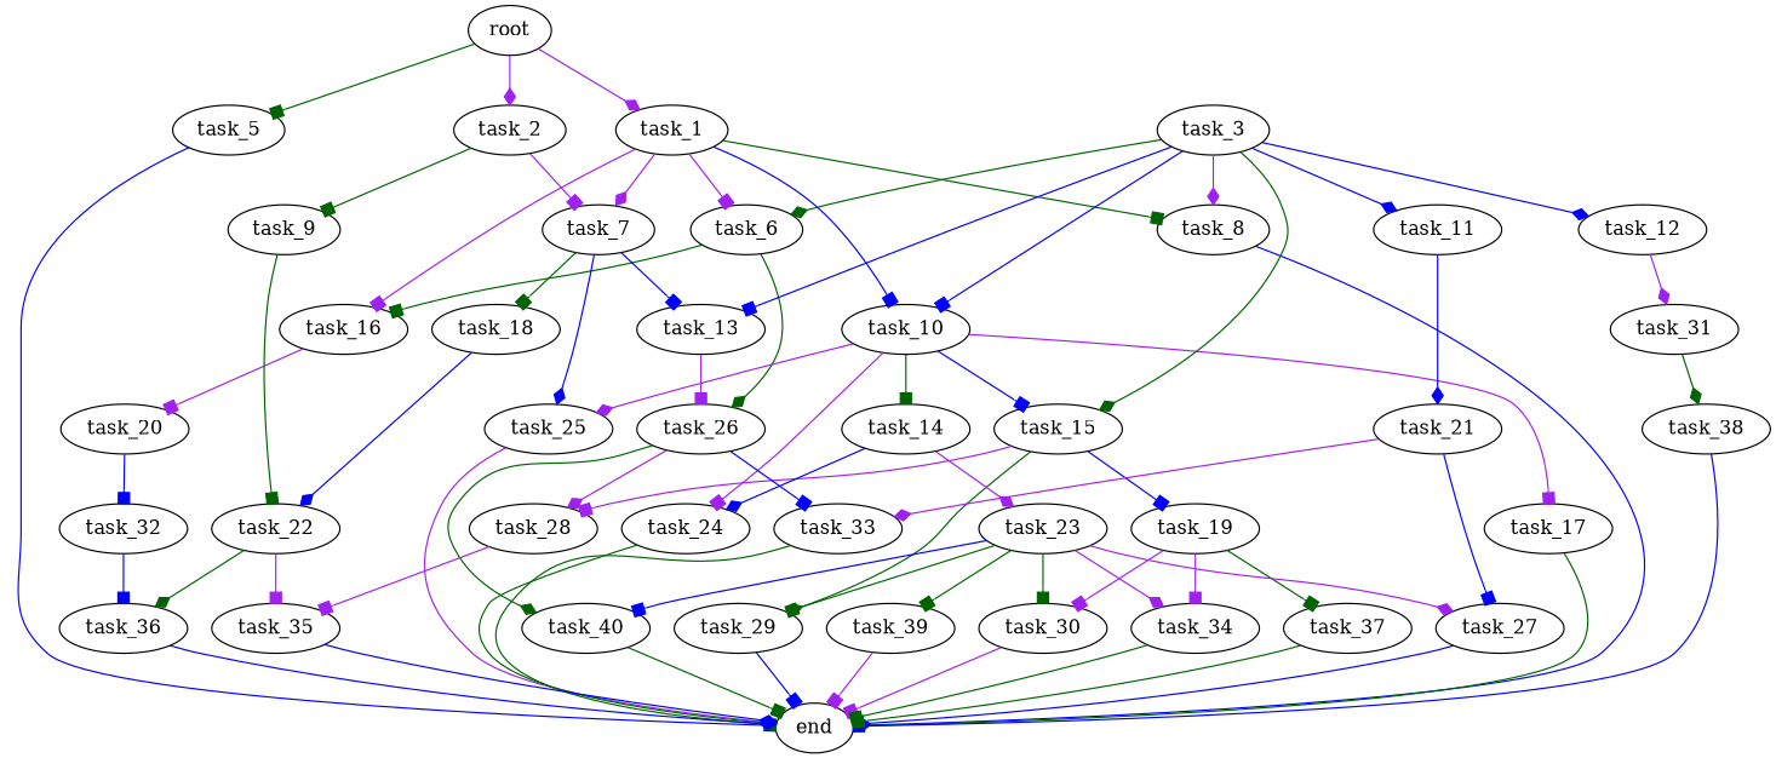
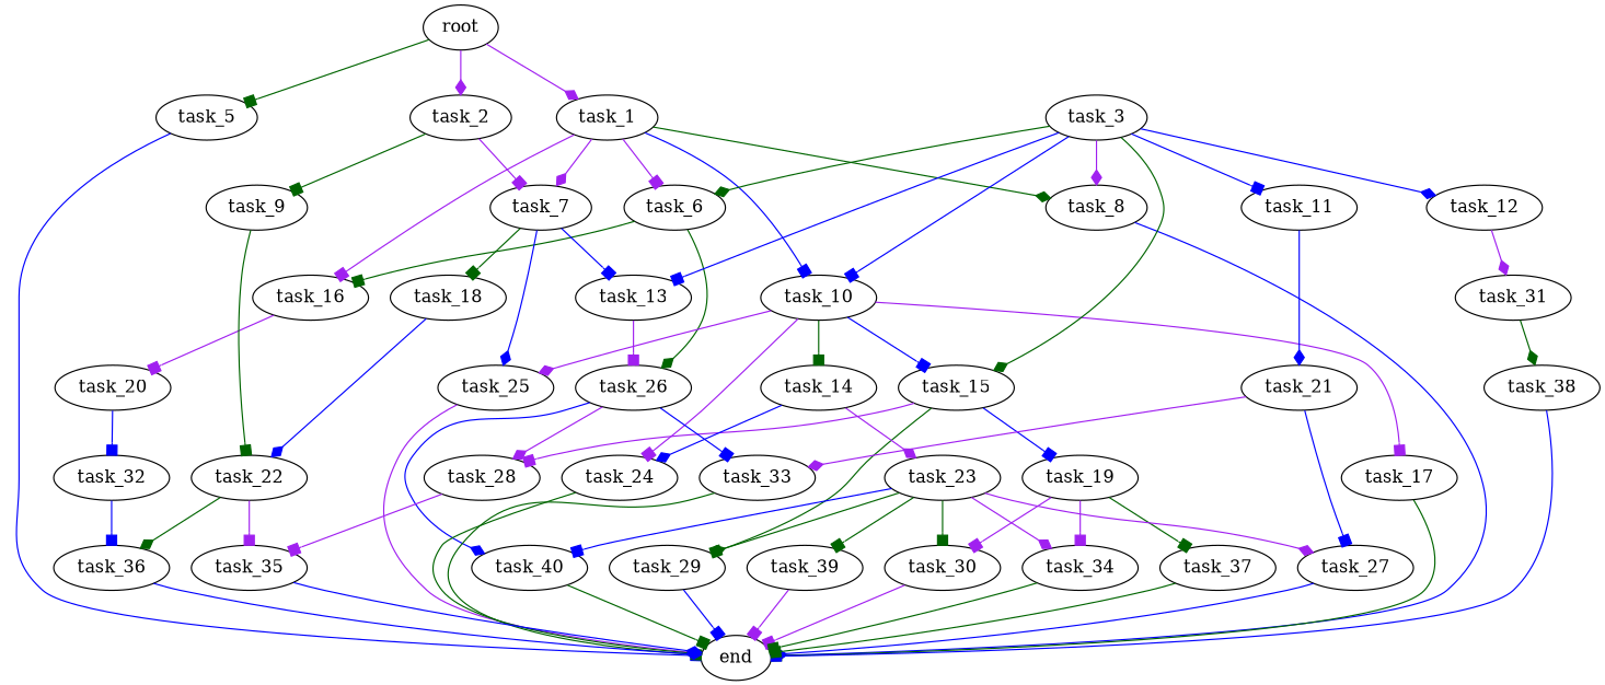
  digraph {
    edge [arrowhead=box color=purple]
    root
    task_1
    task_2
    task_5
    task_6
    task_7
    task_8
    task_10
    task_16
    task_9
    task_3
    task_11
    task_12
    task_13
    task_15
    end
    task_26
    task_18
    task_25
    task_14
    task_17
    task_24
    task_20
    task_22
    task_21
    task_31
    task_19
    task_28
    task_29
    task_33
    task_40
    task_35
    task_36
    task_23
    task_27
    task_38
    task_30
    task_34
    task_39
    task_37
    task_32
    root -> task_1 [arrowhead=diamond]
    root -> task_2 [arrowhead=diamond]
    root -> task_5 [color=darkgreen]
    task_1 -> task_6
    task_1 -> task_7 [arrowhead=diamond]
-   task_1 -> task_8 [color=darkgreen]
+   task_1 -> task_8 [arrowhead=diamond color=darkgreen]
    task_1 -> task_10 [color=blue]
    task_1 -> task_16
    task_2 -> task_7
    task_2 -> task_9 [color=darkgreen]
    task_5 -> end [color=blue]
    task_6 -> task_16 [color=darkgreen]
    task_6 -> task_26 [arrowhead=diamond color=darkgreen]
    task_7 -> task_13 [color=blue]
    task_7 -> task_18 [color=darkgreen]
    task_7 -> task_25 [arrowhead=diamond color=blue]
    task_8 -> end [arrowhead=diamond color=blue]
    task_10 -> task_15 [color=blue]
    task_10 -> task_25 [arrowhead=diamond]
    task_10 -> task_14 [color=darkgreen]
    task_10 -> task_17
    task_10 -> task_24
    task_16 -> task_20
    task_9 -> task_22 [color=darkgreen]
    task_3 -> task_6 [arrowhead=diamond color=darkgreen]
    task_3 -> task_8 [arrowhead=diamond]
    task_3 -> task_10 [color=blue]
-   task_3 -> task_11 [arrowhead=diamond color=blue]
+   task_3 -> task_11 [color=blue]
    task_3 -> task_12 [arrowhead=diamond color=blue]
    task_3 -> task_13 [color=blue]
    task_3 -> task_15 [arrowhead=diamond color=darkgreen]
    task_11 -> task_21 [arrowhead=diamond color=blue]
    task_12 -> task_31 [arrowhead=diamond]
    task_13 -> task_26
    task_15 -> task_19 [color=blue]
    task_15 -> task_28
    task_15 -> task_29 [color=darkgreen]
    task_26 -> task_28 [arrowhead=diamond]
    task_26 -> task_33 [color=blue]
-   task_26 -> task_40 [arrowhead=diamond color=darkgreen]
+   task_26 -> task_40 [arrowhead=diamond color=blue]
    task_18 -> task_22 [arrowhead=diamond color=blue]
    task_25 -> end [arrowhead=diamond]
    task_14 -> task_24 [arrowhead=diamond color=blue]
    task_14 -> task_23 [arrowhead=diamond]
    task_17 -> end [color=darkgreen]
    task_24 -> end [arrowhead=diamond color=darkgreen]
    task_20 -> task_32 [color=blue]
    task_22 -> task_35
    task_22 -> task_36 [arrowhead=diamond color=darkgreen]
    task_21 -> task_33 [arrowhead=diamond]
    task_21 -> task_27 [color=blue]
    task_31 -> task_38 [arrowhead=diamond color=darkgreen]
    task_19 -> task_30
    task_19 -> task_34
    task_19 -> task_37 [color=darkgreen]
    task_28 -> task_35
    task_29 -> end [color=blue]
    task_33 -> end [color=darkgreen]
    task_40 -> end [color=darkgreen]
    task_35 -> end [arrowhead=diamond color=blue]
    task_36 -> end [arrowhead=diamond color=blue]
    task_23 -> task_29 [arrowhead=diamond color=darkgreen]
    task_23 -> task_40 [color=blue]
    task_23 -> task_27 [arrowhead=diamond]
    task_23 -> task_30 [color=darkgreen]
    task_23 -> task_34 [arrowhead=diamond]
    task_23 -> task_39 [color=darkgreen]
    task_27 -> end [arrowhead=diamond color=blue]
    task_38 -> end [color=blue]
    task_30 -> end
    task_34 -> end [color=darkgreen]
    task_39 -> end
    task_37 -> end [color=darkgreen]
    task_32 -> task_36 [color=blue]
  }
